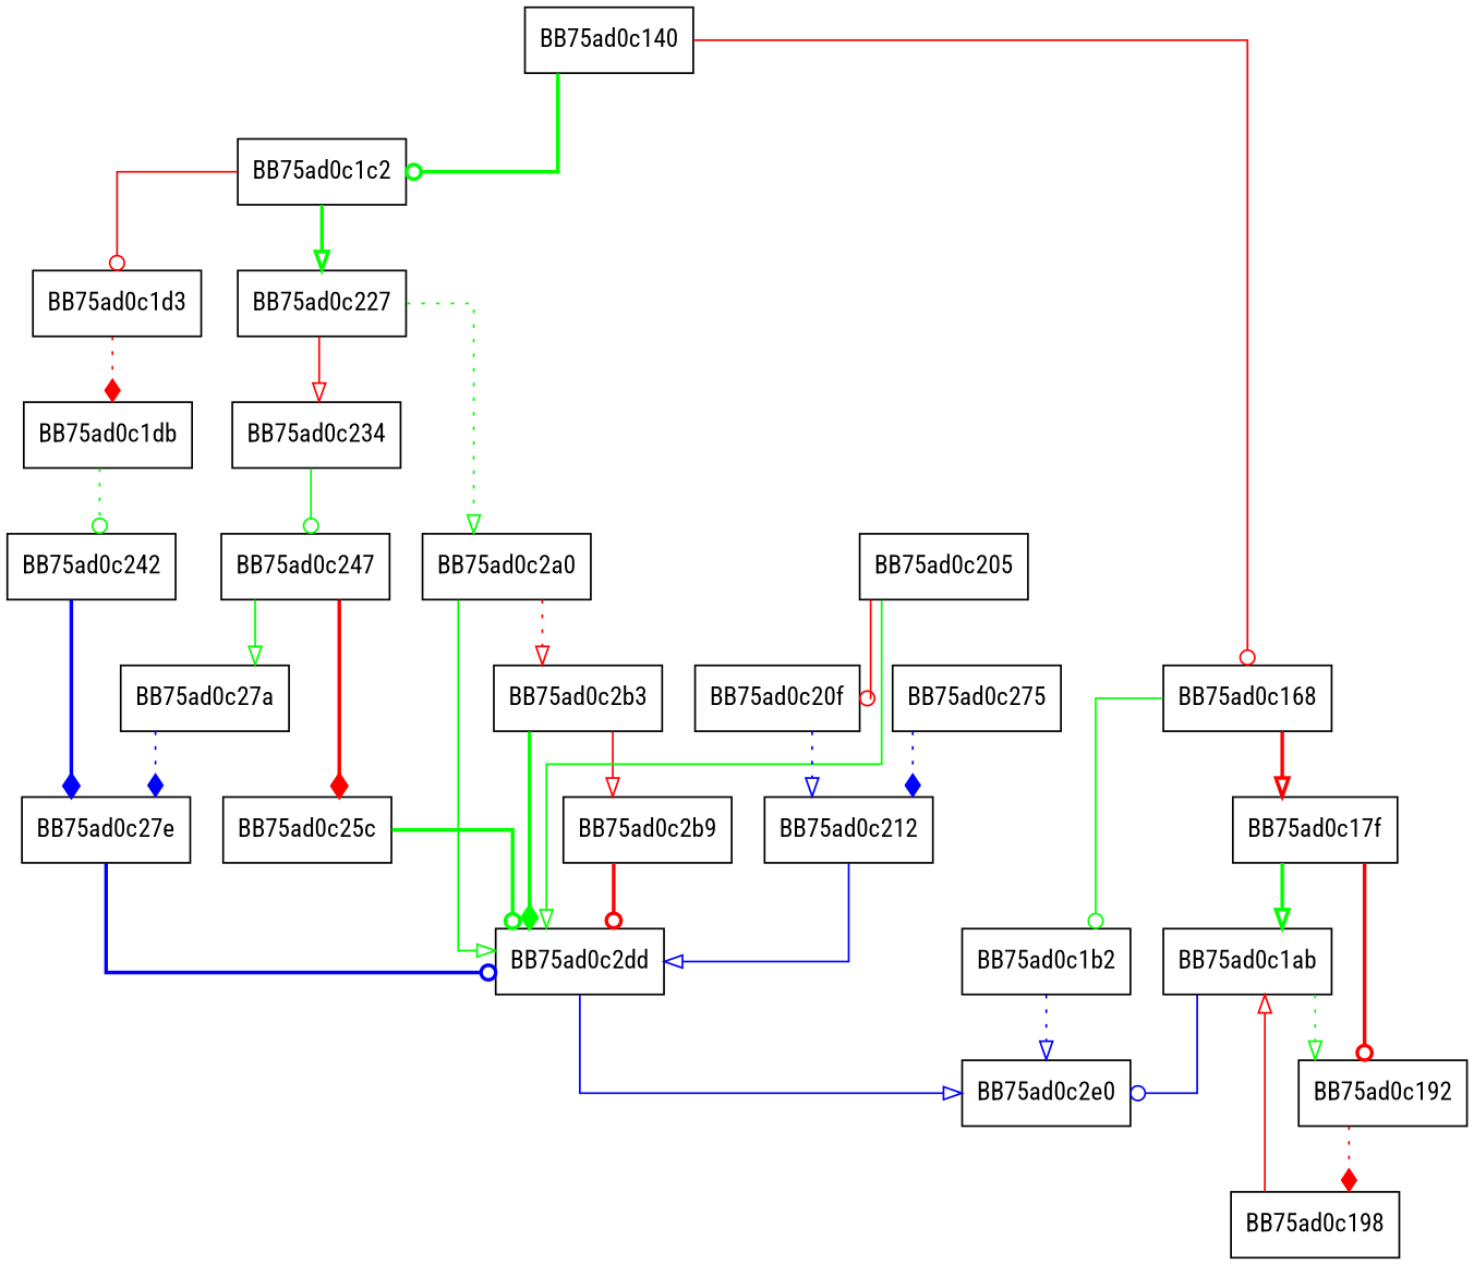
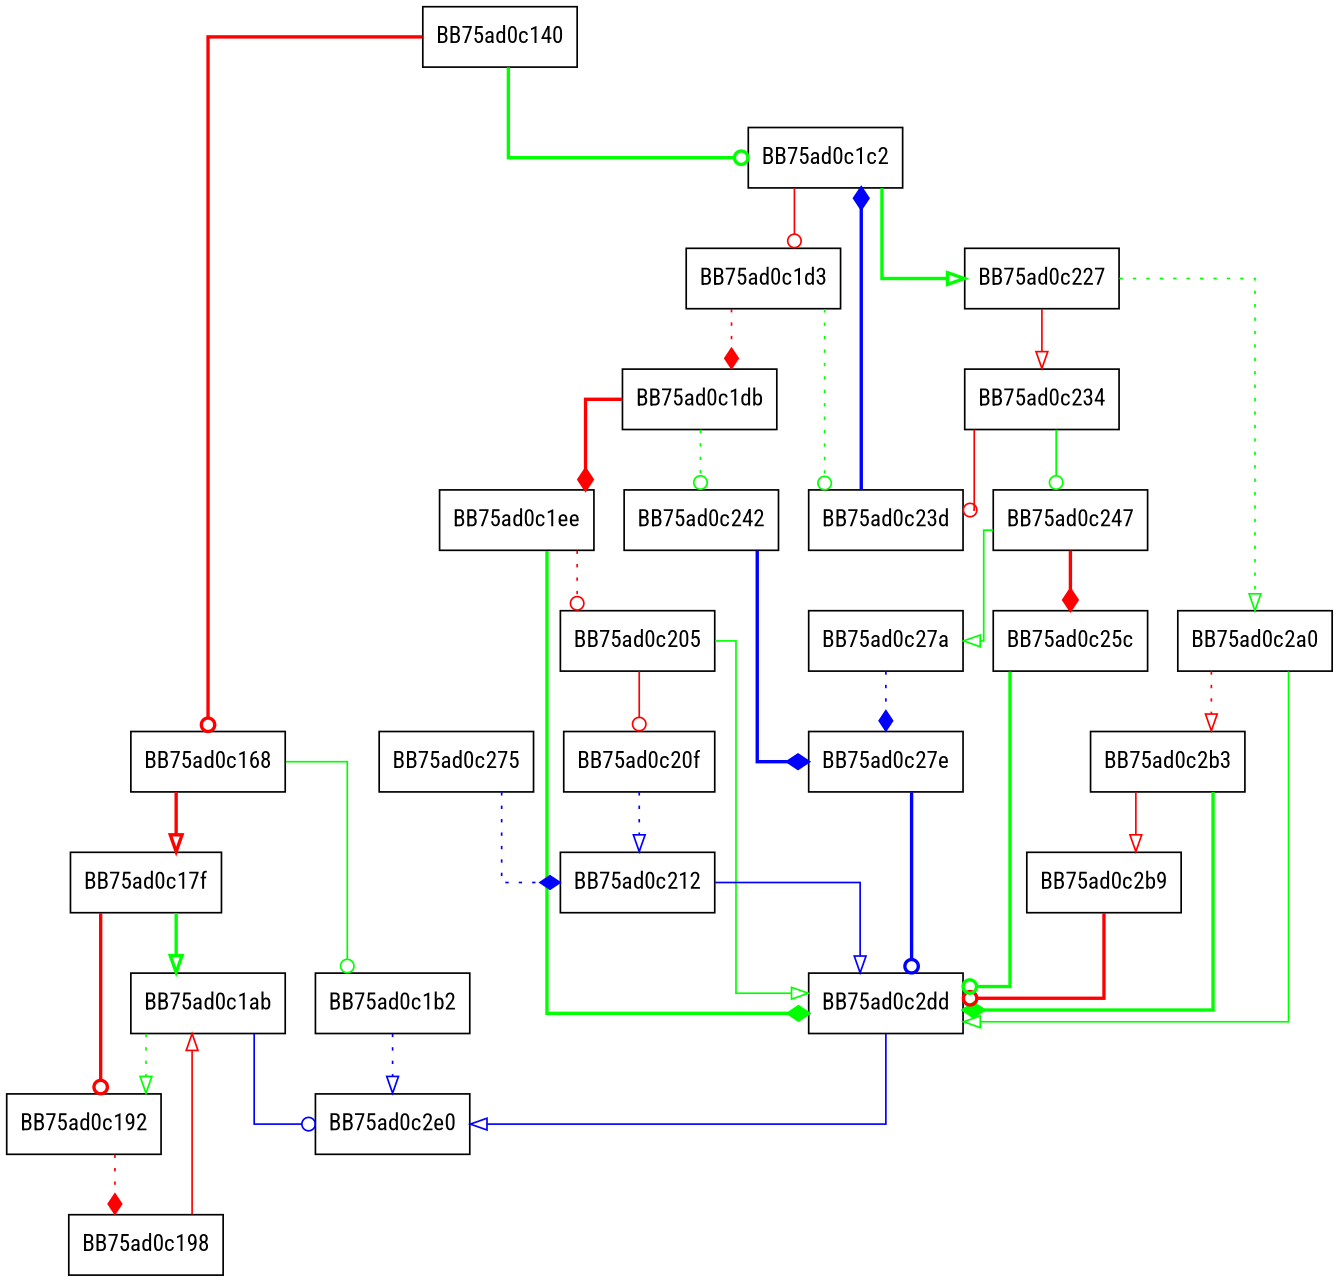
  digraph {
    fontname="Roboto Condensed"
    splines=ortho
    node [fontname="Roboto Condensed" shape=box]
    edge [arrowhead=onormal color=red fontname="Roboto Condensed" style=bold]
    BB75ad0c140
    BB75ad0c1c2
    BB75ad0c168
    BB75ad0c227
    BB75ad0c1d3
    BB75ad0c1b2
    BB75ad0c17f
    BB75ad0c2a0
    BB75ad0c234
+   BB75ad0c23d
    BB75ad0c1db
    BB75ad0c2e0
    BB75ad0c1ab
    BB75ad0c192
    BB75ad0c198
    BB75ad0c2dd
    BB75ad0c2b3
    BB75ad0c247
    BB75ad0c242
+   BB75ad0c1ee
    BB75ad0c27e
    BB75ad0c205
    BB75ad0c20f
    BB75ad0c212
    BB75ad0c2b9
    BB75ad0c27a
    BB75ad0c25c
    BB75ad0c275
    BB75ad0c140 -> BB75ad0c1c2 [arrowhead=odot color=green]
-   BB75ad0c140 -> BB75ad0c168 [arrowhead=odot style=solid]
+   BB75ad0c140 -> BB75ad0c168 [arrowhead=odot]
    BB75ad0c1c2 -> BB75ad0c227 [color=green]
    BB75ad0c1c2 -> BB75ad0c1d3 [arrowhead=odot style=solid]
    BB75ad0c168 -> BB75ad0c1b2 [arrowhead=odot color=green style=solid]
    BB75ad0c168 -> BB75ad0c17f
    BB75ad0c227 -> BB75ad0c2a0 [color=green style=dotted]
    BB75ad0c227 -> BB75ad0c234 [style=solid]
+   BB75ad0c1d3 -> BB75ad0c23d [arrowhead=odot color=green style=dotted]
    BB75ad0c1d3 -> BB75ad0c1db [arrowhead=diamond style=dotted]
    BB75ad0c1b2 -> BB75ad0c2e0 [color=blue style=dotted]
    BB75ad0c17f -> BB75ad0c1ab [color=green]
    BB75ad0c17f -> BB75ad0c192 [arrowhead=odot]
    BB75ad0c2a0 -> BB75ad0c2dd [color=green style=solid]
    BB75ad0c2a0 -> BB75ad0c2b3 [style=dotted]
+   BB75ad0c234 -> BB75ad0c23d [arrowhead=odot style=solid]
    BB75ad0c234 -> BB75ad0c247 [arrowhead=odot color=green style=solid]
+   BB75ad0c23d -> BB75ad0c1c2 [arrowhead=diamond color=blue]
    BB75ad0c1db -> BB75ad0c242 [arrowhead=odot color=green style=dotted]
+   BB75ad0c1db -> BB75ad0c1ee [arrowhead=diamond]
    BB75ad0c1ab -> BB75ad0c2e0 [arrowhead=odot color=blue style=solid]
    BB75ad0c1ab -> BB75ad0c192 [color=green style=dotted]
    BB75ad0c192 -> BB75ad0c198 [arrowhead=diamond style=dotted]
    BB75ad0c198 -> BB75ad0c1ab [style=solid]
    BB75ad0c2dd -> BB75ad0c2e0 [color=blue style=solid]
    BB75ad0c2b3 -> BB75ad0c2dd [arrowhead=diamond color=green]
    BB75ad0c2b3 -> BB75ad0c2b9 [style=solid]
    BB75ad0c247 -> BB75ad0c27a [color=green style=solid]
    BB75ad0c247 -> BB75ad0c25c [arrowhead=diamond]
    BB75ad0c242 -> BB75ad0c27e [arrowhead=diamond color=blue]
+   BB75ad0c1ee -> BB75ad0c2dd [arrowhead=diamond color=green]
+   BB75ad0c1ee -> BB75ad0c205 [arrowhead=odot style=dotted]
    BB75ad0c27e -> BB75ad0c2dd [arrowhead=odot color=blue]
    BB75ad0c205 -> BB75ad0c2dd [color=green style=solid]
    BB75ad0c205 -> BB75ad0c20f [arrowhead=odot style=solid]
    BB75ad0c20f -> BB75ad0c212 [color=blue style=dotted]
    BB75ad0c212 -> BB75ad0c2dd [color=blue style=solid]
    BB75ad0c2b9 -> BB75ad0c2dd [arrowhead=odot]
    BB75ad0c27a -> BB75ad0c27e [arrowhead=diamond color=blue style=dotted]
    BB75ad0c25c -> BB75ad0c2dd [arrowhead=odot color=green]
    BB75ad0c275 -> BB75ad0c212 [arrowhead=diamond color=blue style=dotted]
  }
